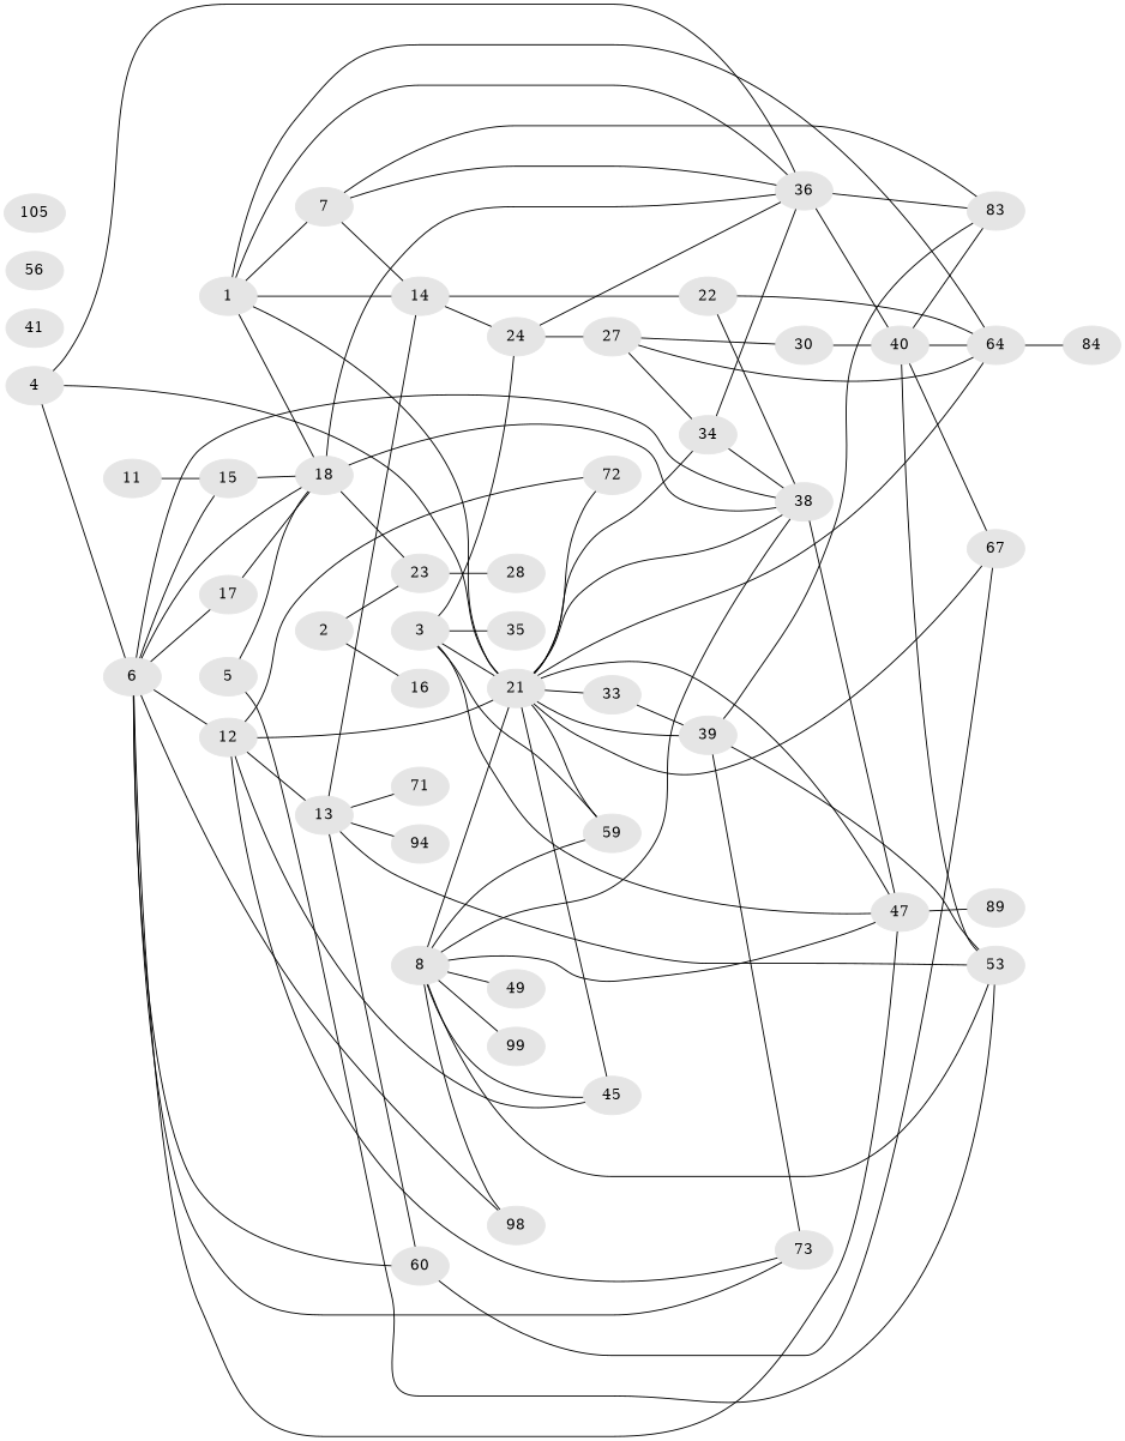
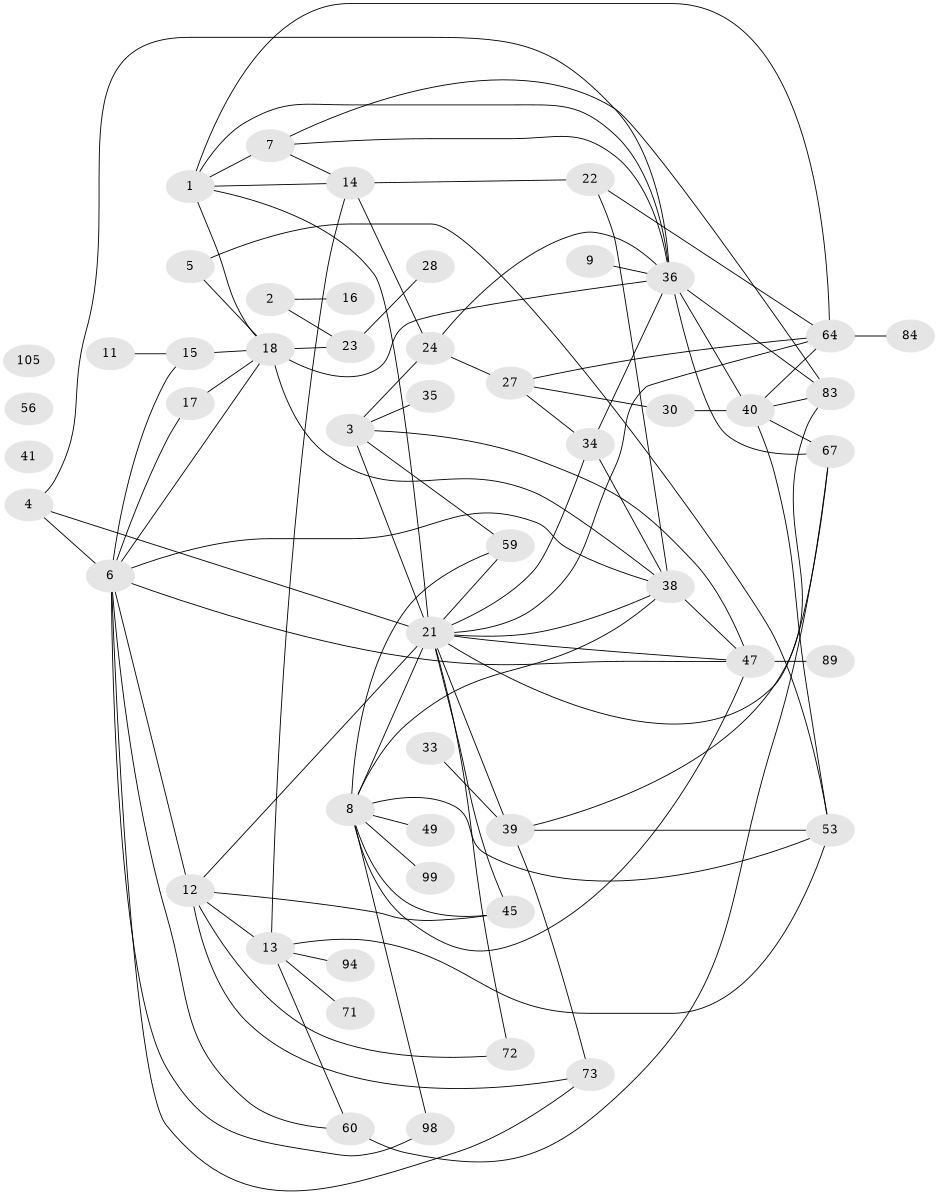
  graph {
    rankdir=LR
    node [color=gray90 style=filled]
    1 [super="+82"]
    7 [super="+42+19"]
    14
    18 [super="+46"]
    21 [super="+90+26"]
    36 [super="+80+77"]
    64 [super="+86"]
    83
    24 [super="+65+48"]
    22
    23 [super="+29+88"]
    38 [super="+92+44"]
    47 [super="+55+75"]
    59 [super="+87"]
    39 [super="+52"]
    45
    72
    33
    34
    67 [super="+78"]
    40 [super="+106+102+81"]
    84
    2
    16
    28 [super="+51"]
    3 [super="+85"]
    35 [super="+54"]
    27 [super="+58"]
    89
    4 [super="+25"]
    6 [super="+50+20"]
    12 [super="+66+63"]
    15 [super="+96"]
    17
    60 [super="+70"]
    73 [super="+100"]
    98
    5
    53 [super="+97"]
    13 [super="+76"]
    8 [super="+61+57+91"]
    49
    99
+   9
    11
    71
    94
    30
    41
    56
    105
    1 -- 7
    1 -- 14 [weight=2]
    1 -- 18 [weight=2]
    1 -- 21
    1 -- 36
    1 -- 64
    7 -- 14
    7 -- 36
    7 -- 83
    14 -- 24
    14 -- 22
    18 -- 36
    18 -- 23 [weight=2]
    18 -- 38
    21 -- 64
    21 -- 38
    21 -- 47
    21 -- 59 [weight=2]
    21 -- 39
    21 -- 45
    21 -- 72
-   21 -- 33
    21 -- 34
    21 -- 67
    36 -- 83
+   36 -- 67
    36 -- 40
    64 -- 84
    24 -- 36
    24 -- 27
    22 -- 64
    22 -- 38
    23 -- 28
    38 -- 47
    47 -- 89
    39 -- 83
    39 -- 73 [weight=2]
    39 -- 53
    33 -- 39
    34 -- 36
    34 -- 38
    40 -- 64
    40 -- 83
    40 -- 67 [weight=2]
    40 -- 53
    2 -- 23
    2 -- 16
    3 -- 21
    3 -- 24
    3 -- 47
    3 -- 59
    3 -- 35
    27 -- 64
    27 -- 34
    27 -- 30
    4 -- 21
    4 -- 36
    4 -- 6
    6 -- 18
    6 -- 38 [weight=2]
    6 -- 47
    6 -- 12 [weight=2]
    6 -- 15
    6 -- 17
    6 -- 60
    6 -- 73
    6 -- 98
    12 -- 21
    12 -- 45
    12 -- 72
    12 -- 73
    12 -- 13
    15 -- 18
    17 -- 18
    60 -- 67
    5 -- 18
    5 -- 53
    13 -- 14
    13 -- 60
    13 -- 53
    13 -- 71
    13 -- 94
    8 -- 21 [weight=2]
    8 -- 38
    8 -- 47
    8 -- 59
    8 -- 45
    8 -- 98
    8 -- 53
    8 -- 49
    8 -- 99
+   9 -- 36
    11 -- 15
    30 -- 40
  }
